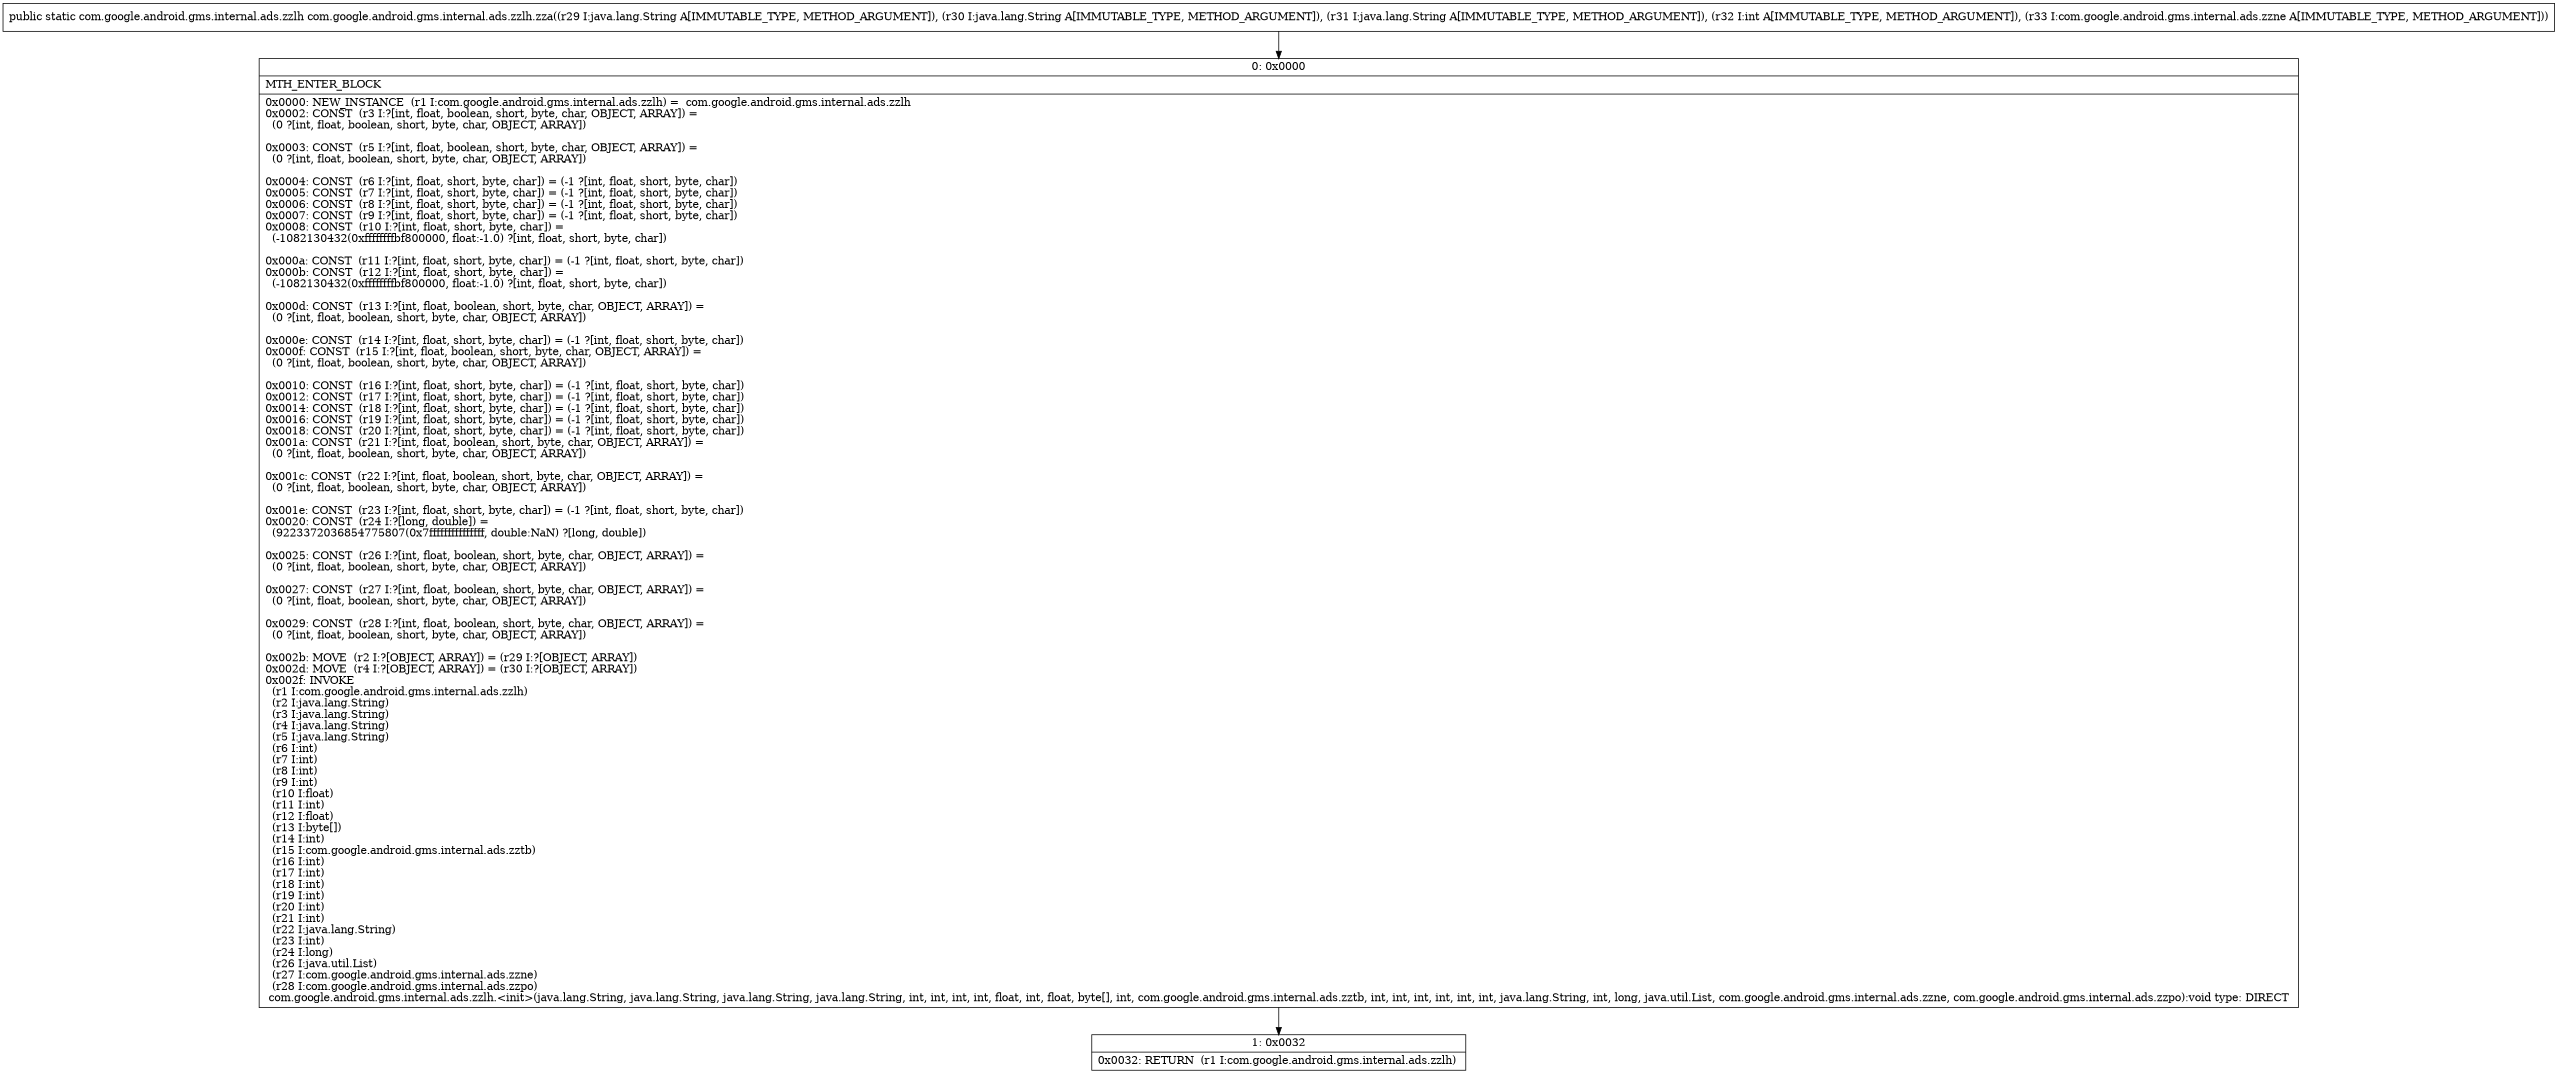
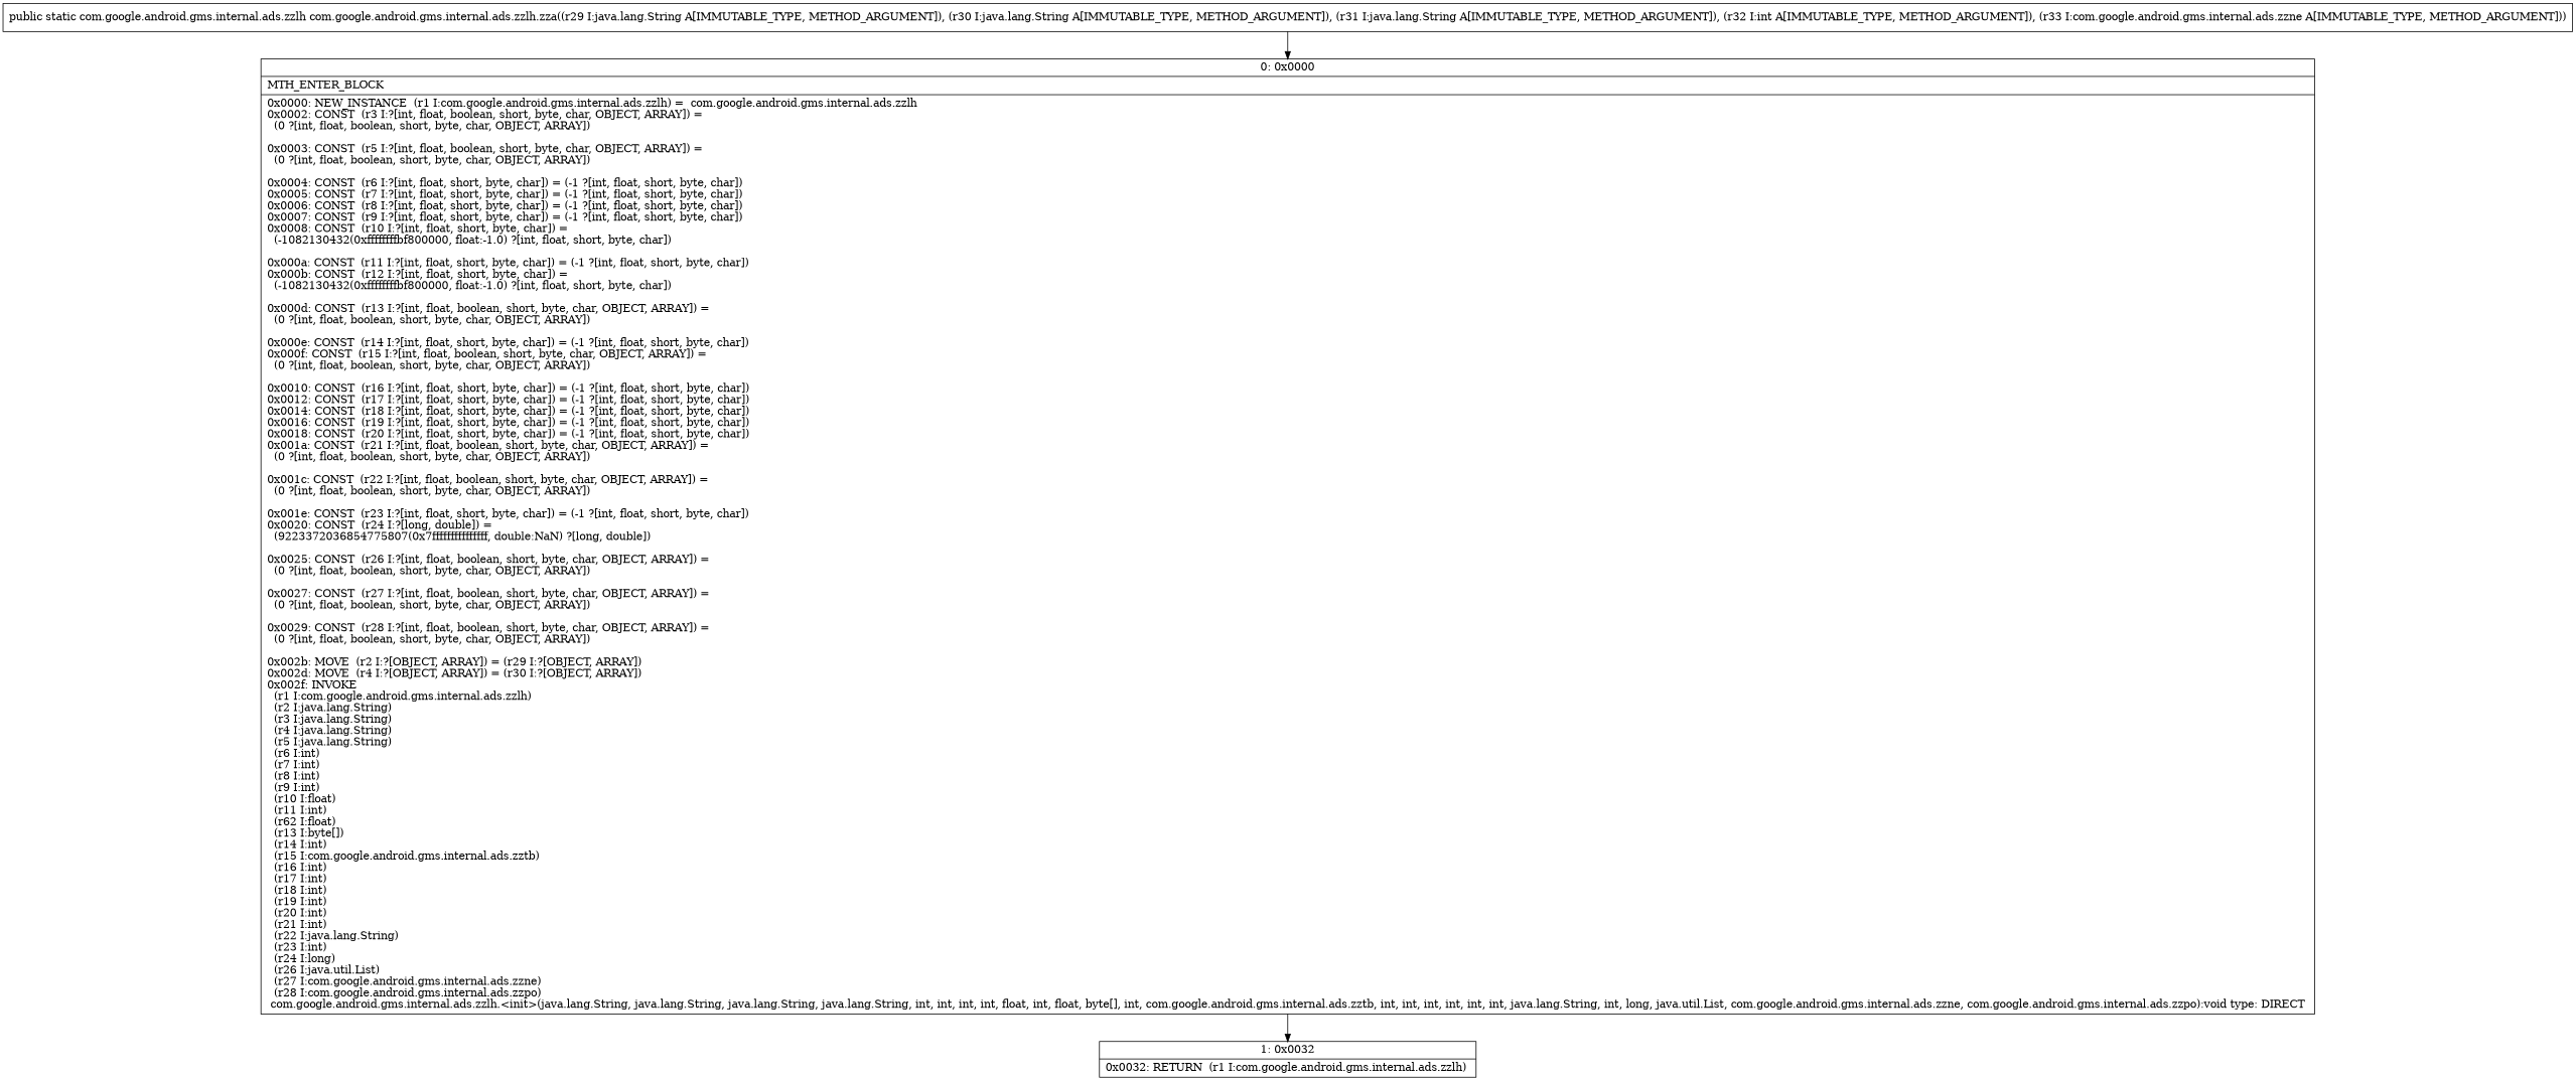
  digraph {
    node [shape=record]
-   n1 [label="{0\:\ 0x0000|MTH_ENTER_BLOCK\l|0x0000: NEW_INSTANCE  (r1 I:com.google.android.gms.internal.ads.zzlh) =  com.google.android.gms.internal.ads.zzlh \l0x0002: CONST  (r3 I:?[int, float, boolean, short, byte, char, OBJECT, ARRAY]) = \l  (0 ?[int, float, boolean, short, byte, char, OBJECT, ARRAY])\l \l0x0003: CONST  (r5 I:?[int, float, boolean, short, byte, char, OBJECT, ARRAY]) = \l  (0 ?[int, float, boolean, short, byte, char, OBJECT, ARRAY])\l \l0x0004: CONST  (r6 I:?[int, float, short, byte, char]) = (\-1 ?[int, float, short, byte, char]) \l0x0005: CONST  (r7 I:?[int, float, short, byte, char]) = (\-1 ?[int, float, short, byte, char]) \l0x0006: CONST  (r8 I:?[int, float, short, byte, char]) = (\-1 ?[int, float, short, byte, char]) \l0x0007: CONST  (r9 I:?[int, float, short, byte, char]) = (\-1 ?[int, float, short, byte, char]) \l0x0008: CONST  (r10 I:?[int, float, short, byte, char]) = \l  (\-1082130432(0xffffffffbf800000, float:\-1.0) ?[int, float, short, byte, char])\l \l0x000a: CONST  (r11 I:?[int, float, short, byte, char]) = (\-1 ?[int, float, short, byte, char]) \l0x000b: CONST  (r12 I:?[int, float, short, byte, char]) = \l  (\-1082130432(0xffffffffbf800000, float:\-1.0) ?[int, float, short, byte, char])\l \l0x000d: CONST  (r13 I:?[int, float, boolean, short, byte, char, OBJECT, ARRAY]) = \l  (0 ?[int, float, boolean, short, byte, char, OBJECT, ARRAY])\l \l0x000e: CONST  (r14 I:?[int, float, short, byte, char]) = (\-1 ?[int, float, short, byte, char]) \l0x000f: CONST  (r15 I:?[int, float, boolean, short, byte, char, OBJECT, ARRAY]) = \l  (0 ?[int, float, boolean, short, byte, char, OBJECT, ARRAY])\l \l0x0010: CONST  (r16 I:?[int, float, short, byte, char]) = (\-1 ?[int, float, short, byte, char]) \l0x0012: CONST  (r17 I:?[int, float, short, byte, char]) = (\-1 ?[int, float, short, byte, char]) \l0x0014: CONST  (r18 I:?[int, float, short, byte, char]) = (\-1 ?[int, float, short, byte, char]) \l0x0016: CONST  (r19 I:?[int, float, short, byte, char]) = (\-1 ?[int, float, short, byte, char]) \l0x0018: CONST  (r20 I:?[int, float, short, byte, char]) = (\-1 ?[int, float, short, byte, char]) \l0x001a: CONST  (r21 I:?[int, float, boolean, short, byte, char, OBJECT, ARRAY]) = \l  (0 ?[int, float, boolean, short, byte, char, OBJECT, ARRAY])\l \l0x001c: CONST  (r22 I:?[int, float, boolean, short, byte, char, OBJECT, ARRAY]) = \l  (0 ?[int, float, boolean, short, byte, char, OBJECT, ARRAY])\l \l0x001e: CONST  (r23 I:?[int, float, short, byte, char]) = (\-1 ?[int, float, short, byte, char]) \l0x0020: CONST  (r24 I:?[long, double]) = \l  (9223372036854775807(0x7fffffffffffffff, double:NaN) ?[long, double])\l \l0x0025: CONST  (r26 I:?[int, float, boolean, short, byte, char, OBJECT, ARRAY]) = \l  (0 ?[int, float, boolean, short, byte, char, OBJECT, ARRAY])\l \l0x0027: CONST  (r27 I:?[int, float, boolean, short, byte, char, OBJECT, ARRAY]) = \l  (0 ?[int, float, boolean, short, byte, char, OBJECT, ARRAY])\l \l0x0029: CONST  (r28 I:?[int, float, boolean, short, byte, char, OBJECT, ARRAY]) = \l  (0 ?[int, float, boolean, short, byte, char, OBJECT, ARRAY])\l \l0x002b: MOVE  (r2 I:?[OBJECT, ARRAY]) = (r29 I:?[OBJECT, ARRAY]) \l0x002d: MOVE  (r4 I:?[OBJECT, ARRAY]) = (r30 I:?[OBJECT, ARRAY]) \l0x002f: INVOKE  \l  (r1 I:com.google.android.gms.internal.ads.zzlh)\l  (r2 I:java.lang.String)\l  (r3 I:java.lang.String)\l  (r4 I:java.lang.String)\l  (r5 I:java.lang.String)\l  (r6 I:int)\l  (r7 I:int)\l  (r8 I:int)\l  (r9 I:int)\l  (r10 I:float)\l  (r11 I:int)\l  (r12 I:float)\l  (r13 I:byte[])\l  (r14 I:int)\l  (r15 I:com.google.android.gms.internal.ads.zztb)\l  (r16 I:int)\l  (r17 I:int)\l  (r18 I:int)\l  (r19 I:int)\l  (r20 I:int)\l  (r21 I:int)\l  (r22 I:java.lang.String)\l  (r23 I:int)\l  (r24 I:long)\l  (r26 I:java.util.List)\l  (r27 I:com.google.android.gms.internal.ads.zzne)\l  (r28 I:com.google.android.gms.internal.ads.zzpo)\l com.google.android.gms.internal.ads.zzlh.\<init\>(java.lang.String, java.lang.String, java.lang.String, java.lang.String, int, int, int, int, float, int, float, byte[], int, com.google.android.gms.internal.ads.zztb, int, int, int, int, int, int, java.lang.String, int, long, java.util.List, com.google.android.gms.internal.ads.zzne, com.google.android.gms.internal.ads.zzpo):void type: DIRECT \l}"]
+   n1 [label="{0\:\ 0x0000|MTH_ENTER_BLOCK\l|0x0000: NEW_INSTANCE  (r1 I:com.google.android.gms.internal.ads.zzlh) =  com.google.android.gms.internal.ads.zzlh \l0x0002: CONST  (r3 I:?[int, float, boolean, short, byte, char, OBJECT, ARRAY]) = \l  (0 ?[int, float, boolean, short, byte, char, OBJECT, ARRAY])\l \l0x0003: CONST  (r5 I:?[int, float, boolean, short, byte, char, OBJECT, ARRAY]) = \l  (0 ?[int, float, boolean, short, byte, char, OBJECT, ARRAY])\l \l0x0004: CONST  (r6 I:?[int, float, short, byte, char]) = (\-1 ?[int, float, short, byte, char]) \l0x0005: CONST  (r7 I:?[int, float, short, byte, char]) = (\-1 ?[int, float, short, byte, char]) \l0x0006: CONST  (r8 I:?[int, float, short, byte, char]) = (\-1 ?[int, float, short, byte, char]) \l0x0007: CONST  (r9 I:?[int, float, short, byte, char]) = (\-1 ?[int, float, short, byte, char]) \l0x0008: CONST  (r10 I:?[int, float, short, byte, char]) = \l  (\-1082130432(0xffffffffbf800000, float:\-1.0) ?[int, float, short, byte, char])\l \l0x000a: CONST  (r11 I:?[int, float, short, byte, char]) = (\-1 ?[int, float, short, byte, char]) \l0x000b: CONST  (r12 I:?[int, float, short, byte, char]) = \l  (\-1082130432(0xffffffffbf800000, float:\-1.0) ?[int, float, short, byte, char])\l \l0x000d: CONST  (r13 I:?[int, float, boolean, short, byte, char, OBJECT, ARRAY]) = \l  (0 ?[int, float, boolean, short, byte, char, OBJECT, ARRAY])\l \l0x000e: CONST  (r14 I:?[int, float, short, byte, char]) = (\-1 ?[int, float, short, byte, char]) \l0x000f: CONST  (r15 I:?[int, float, boolean, short, byte, char, OBJECT, ARRAY]) = \l  (0 ?[int, float, boolean, short, byte, char, OBJECT, ARRAY])\l \l0x0010: CONST  (r16 I:?[int, float, short, byte, char]) = (\-1 ?[int, float, short, byte, char]) \l0x0012: CONST  (r17 I:?[int, float, short, byte, char]) = (\-1 ?[int, float, short, byte, char]) \l0x0014: CONST  (r18 I:?[int, float, short, byte, char]) = (\-1 ?[int, float, short, byte, char]) \l0x0016: CONST  (r19 I:?[int, float, short, byte, char]) = (\-1 ?[int, float, short, byte, char]) \l0x0018: CONST  (r20 I:?[int, float, short, byte, char]) = (\-1 ?[int, float, short, byte, char]) \l0x001a: CONST  (r21 I:?[int, float, boolean, short, byte, char, OBJECT, ARRAY]) = \l  (0 ?[int, float, boolean, short, byte, char, OBJECT, ARRAY])\l \l0x001c: CONST  (r22 I:?[int, float, boolean, short, byte, char, OBJECT, ARRAY]) = \l  (0 ?[int, float, boolean, short, byte, char, OBJECT, ARRAY])\l \l0x001e: CONST  (r23 I:?[int, float, short, byte, char]) = (\-1 ?[int, float, short, byte, char]) \l0x0020: CONST  (r24 I:?[long, double]) = \l  (9223372036854775807(0x7fffffffffffffff, double:NaN) ?[long, double])\l \l0x0025: CONST  (r26 I:?[int, float, boolean, short, byte, char, OBJECT, ARRAY]) = \l  (0 ?[int, float, boolean, short, byte, char, OBJECT, ARRAY])\l \l0x0027: CONST  (r27 I:?[int, float, boolean, short, byte, char, OBJECT, ARRAY]) = \l  (0 ?[int, float, boolean, short, byte, char, OBJECT, ARRAY])\l \l0x0029: CONST  (r28 I:?[int, float, boolean, short, byte, char, OBJECT, ARRAY]) = \l  (0 ?[int, float, boolean, short, byte, char, OBJECT, ARRAY])\l \l0x002b: MOVE  (r2 I:?[OBJECT, ARRAY]) = (r29 I:?[OBJECT, ARRAY]) \l0x002d: MOVE  (r4 I:?[OBJECT, ARRAY]) = (r30 I:?[OBJECT, ARRAY]) \l0x002f: INVOKE  \l  (r1 I:com.google.android.gms.internal.ads.zzlh)\l  (r2 I:java.lang.String)\l  (r3 I:java.lang.String)\l  (r4 I:java.lang.String)\l  (r5 I:java.lang.String)\l  (r6 I:int)\l  (r7 I:int)\l  (r8 I:int)\l  (r9 I:int)\l  (r10 I:float)\l  (r11 I:int)\l  (r62 I:float)\l  (r13 I:byte[])\l  (r14 I:int)\l  (r15 I:com.google.android.gms.internal.ads.zztb)\l  (r16 I:int)\l  (r17 I:int)\l  (r18 I:int)\l  (r19 I:int)\l  (r20 I:int)\l  (r21 I:int)\l  (r22 I:java.lang.String)\l  (r23 I:int)\l  (r24 I:long)\l  (r26 I:java.util.List)\l  (r27 I:com.google.android.gms.internal.ads.zzne)\l  (r28 I:com.google.android.gms.internal.ads.zzpo)\l com.google.android.gms.internal.ads.zzlh.\<init\>(java.lang.String, java.lang.String, java.lang.String, java.lang.String, int, int, int, int, float, int, float, byte[], int, com.google.android.gms.internal.ads.zztb, int, int, int, int, int, int, java.lang.String, int, long, java.util.List, com.google.android.gms.internal.ads.zzne, com.google.android.gms.internal.ads.zzpo):void type: DIRECT \l}"]
    n2 [label="{1\:\ 0x0032|0x0032: RETURN  (r1 I:com.google.android.gms.internal.ads.zzlh) \l}"]
    n3 [label="{public static com.google.android.gms.internal.ads.zzlh com.google.android.gms.internal.ads.zzlh.zza((r29 I:java.lang.String A[IMMUTABLE_TYPE, METHOD_ARGUMENT]), (r30 I:java.lang.String A[IMMUTABLE_TYPE, METHOD_ARGUMENT]), (r31 I:java.lang.String A[IMMUTABLE_TYPE, METHOD_ARGUMENT]), (r32 I:int A[IMMUTABLE_TYPE, METHOD_ARGUMENT]), (r33 I:com.google.android.gms.internal.ads.zzne A[IMMUTABLE_TYPE, METHOD_ARGUMENT])) }"]
    n1 -> n2
    n3 -> n1
  }
